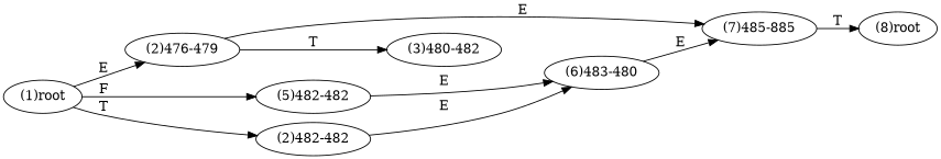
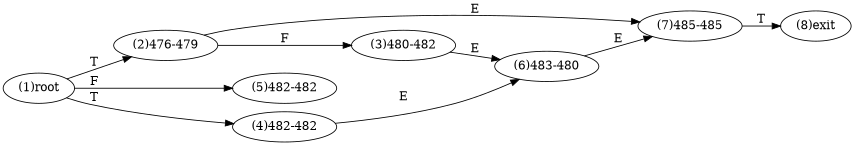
  digraph {
    rankdir=LR
    n1 [label="(1)root"]
    n2 [label="(2)476-479"]
-   n3 [label="(2)482-482"]
+   n3 [label="(4)482-482"]
    n4 [label="(5)482-482"]
    n5 [label="(3)480-482"]
-   n6 [label="(7)485-885"]
-   n7 [label="(8)root"]
+   n6 [label="(7)485-485"]
+   n7 [label="(8)exit"]
    n8 [label="(6)483-480"]
-   n1 -> n2 [label=E]
+   n1 -> n2 [label=T]
    n1 -> n3 [label=T]
    n1 -> n4 [label=F]
-   n2 -> n5 [label=T]
+   n2 -> n5 [label=F]
    n2 -> n6 [label=E]
    n3 -> n8 [label=E]
-   n4 -> n8 [label=E]
+   n5 -> n8 [label=E]
    n6 -> n7 [label=T]
    n8 -> n6 [label=E]
  }
